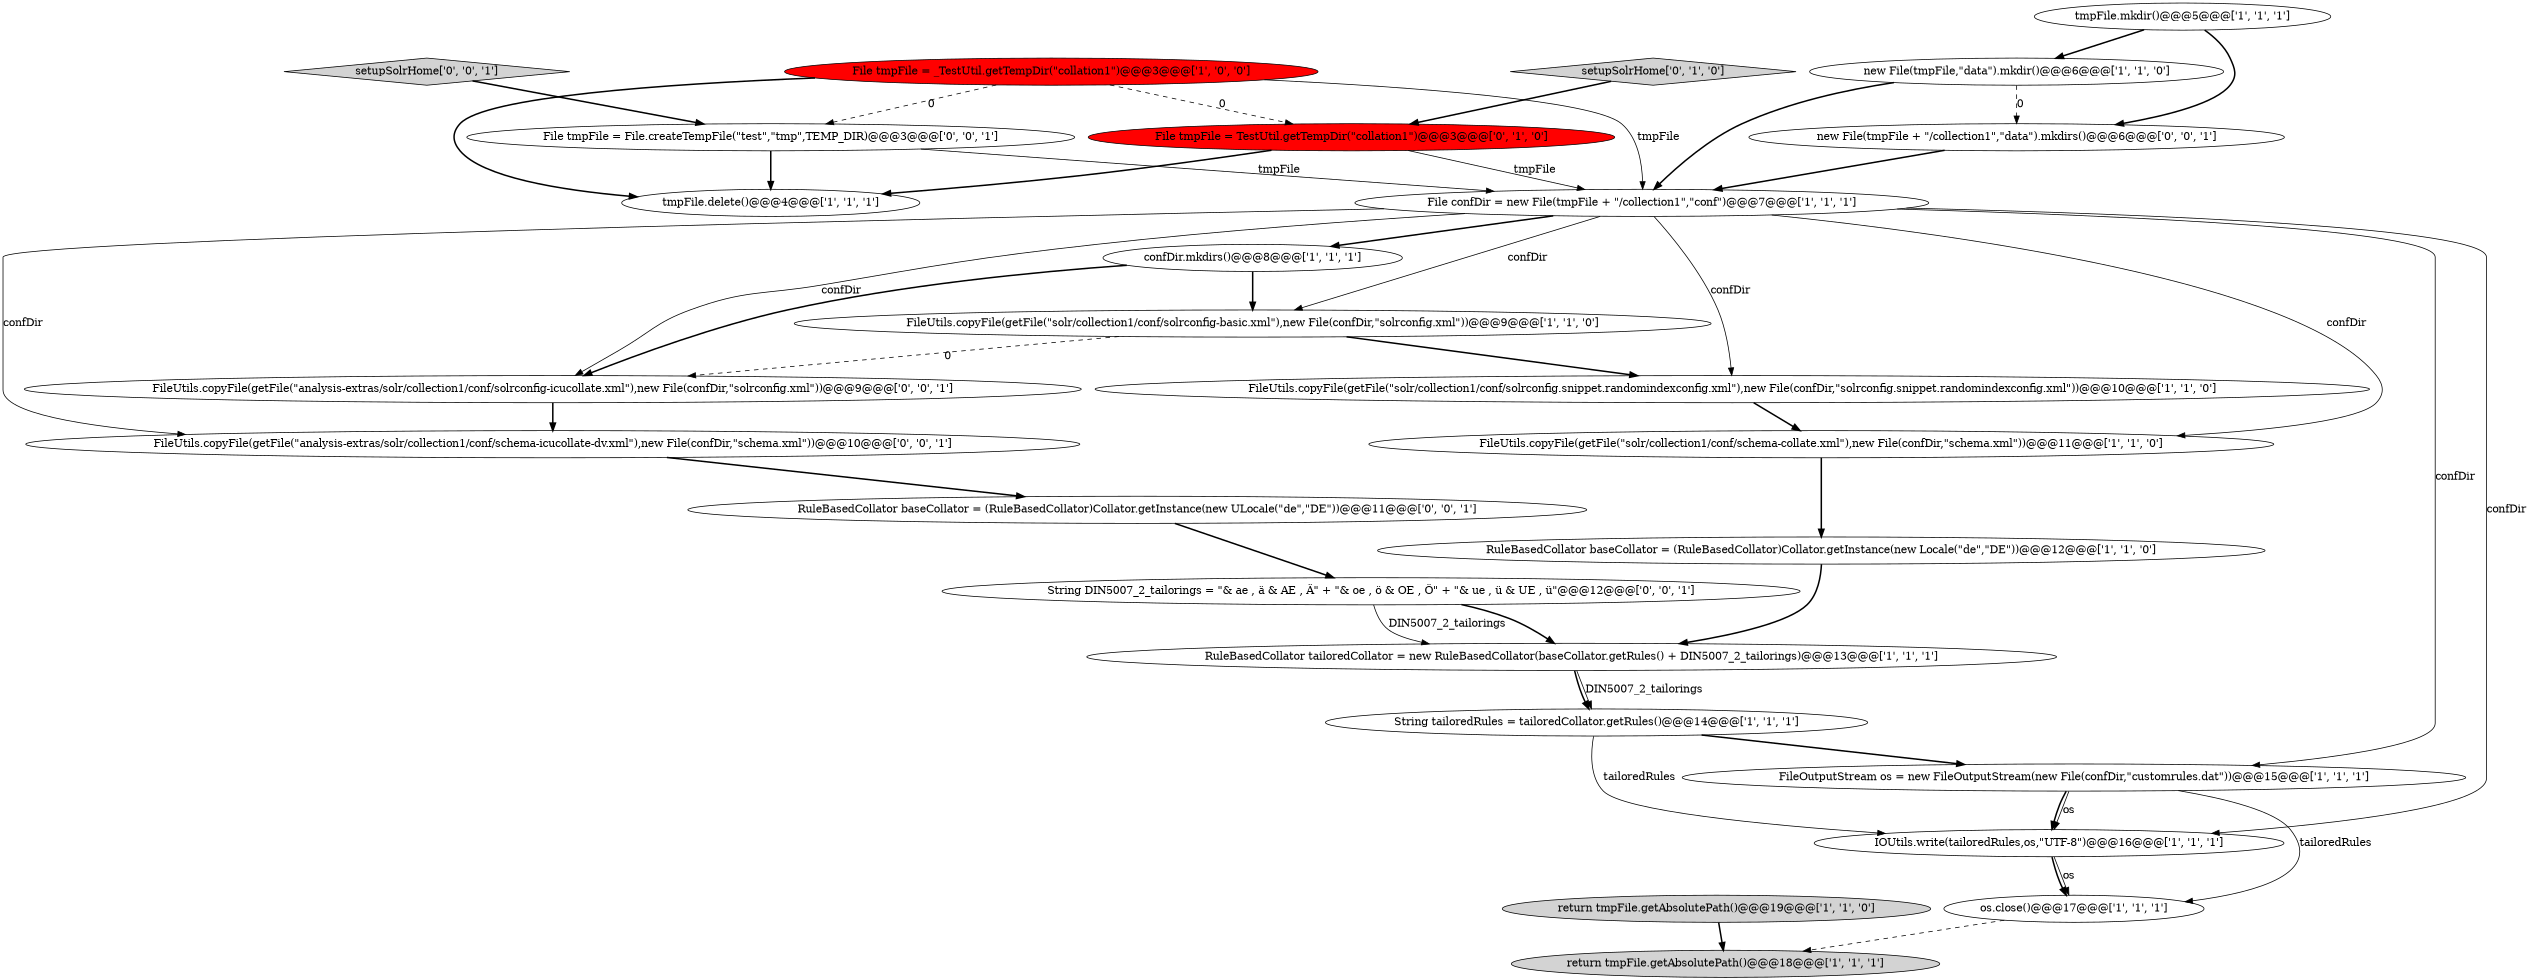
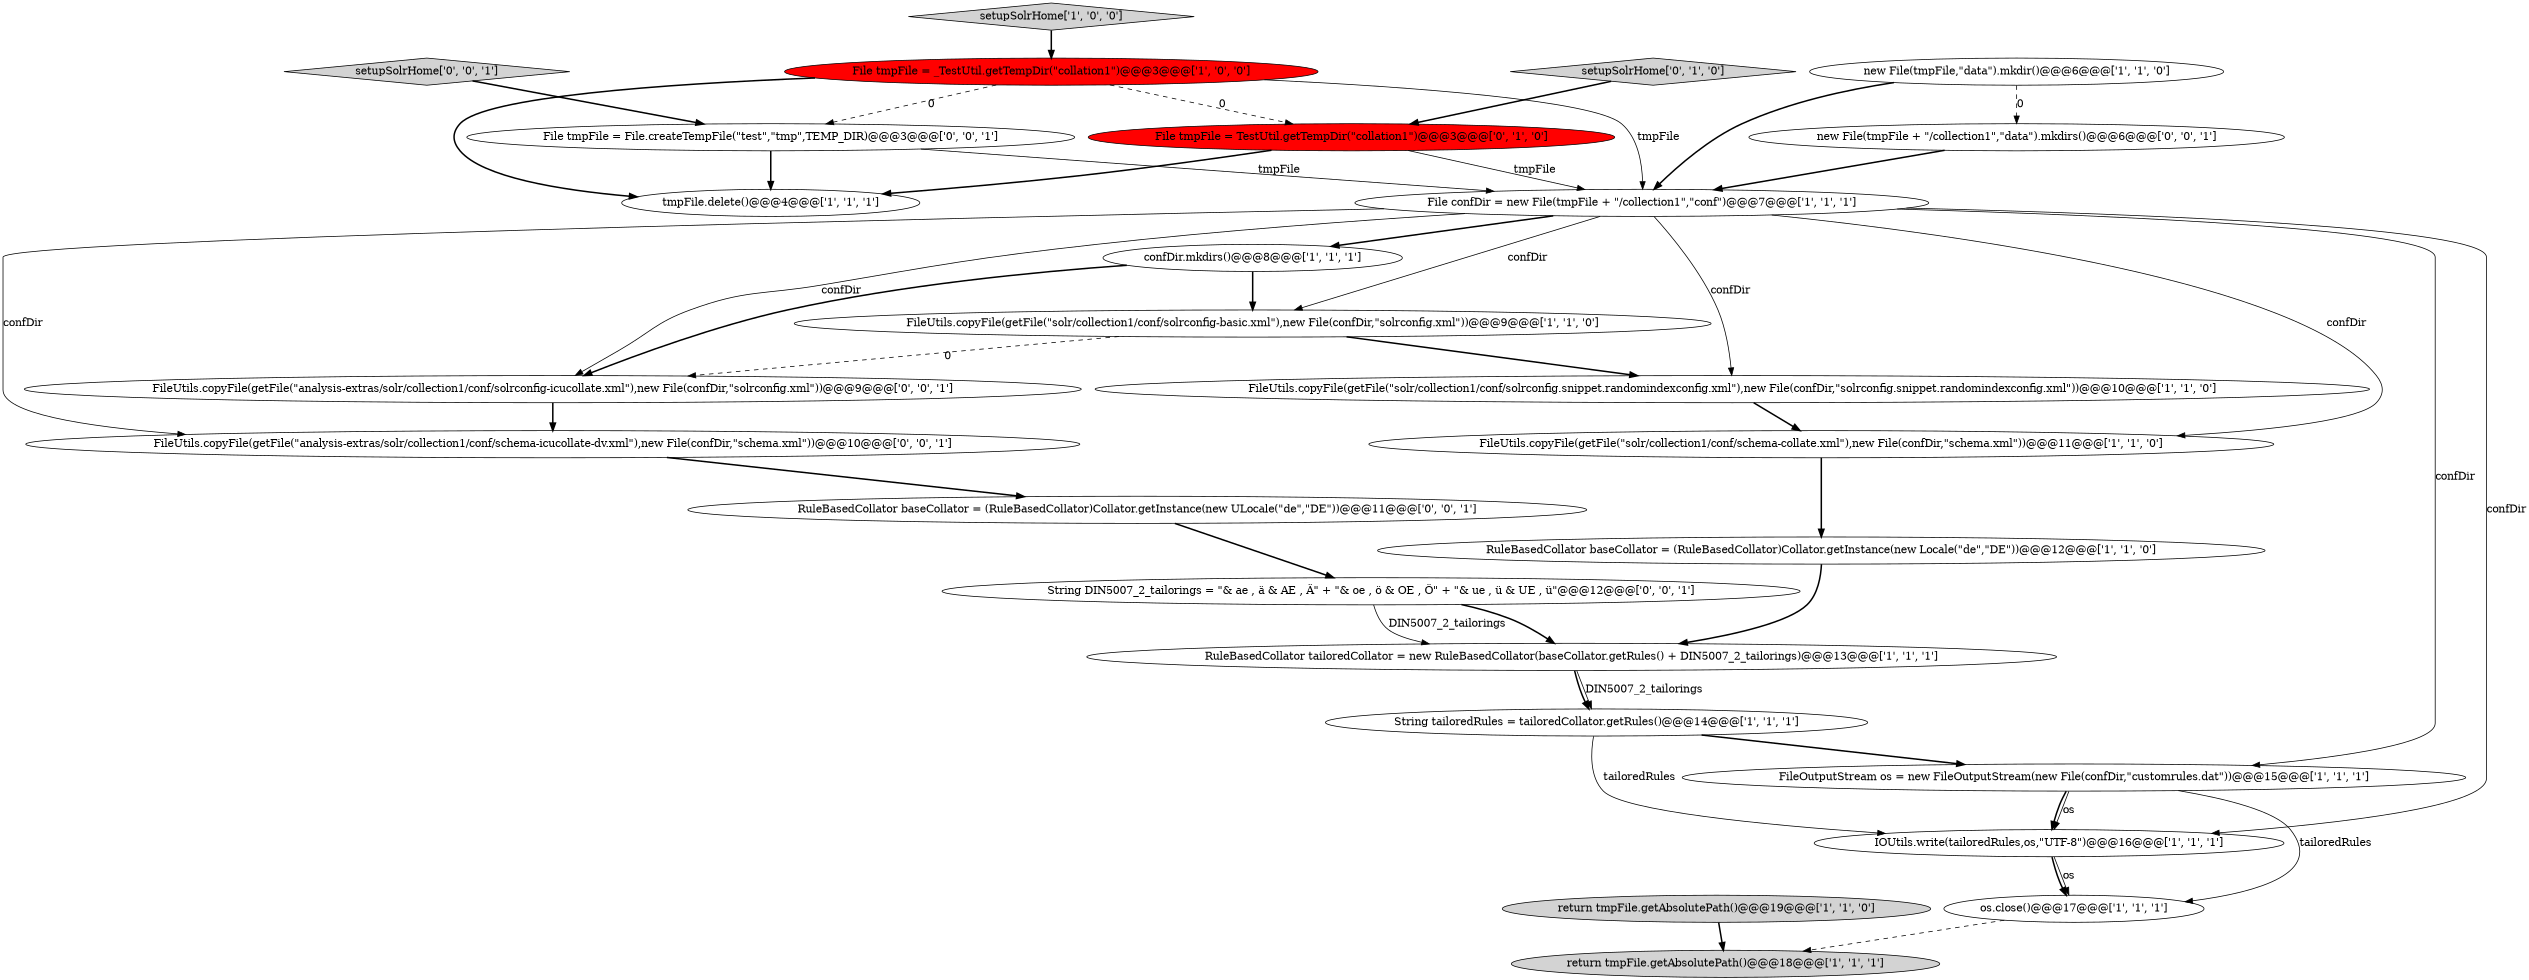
  digraph {
    node [fillcolor=white shape=ellipse style=filled]
    edge [style=bold]
    n1 [label="File tmpFile = File.createTempFile(\"test\",\"tmp\",TEMP_DIR)@@@3@@@['0', '0', '1']"]
    n2 [label="File confDir = new File(tmpFile + \"/collection1\",\"conf\")@@@7@@@['1', '1', '1']"]
    n3 [label="tmpFile.delete()@@@4@@@['1', '1', '1']"]
    n4 [label="FileUtils.copyFile(getFile(\"analysis-extras/solr/collection1/conf/solrconfig-icucollate.xml\"),new File(confDir,\"solrconfig.xml\"))@@@9@@@['0', '0', '1']"]
    n5 [label="FileUtils.copyFile(getFile(\"analysis-extras/solr/collection1/conf/schema-icucollate-dv.xml\"),new File(confDir,\"schema.xml\"))@@@10@@@['0', '0', '1']"]
    n6 [label="FileUtils.copyFile(getFile(\"solr/collection1/conf/solrconfig.snippet.randomindexconfig.xml\"),new File(confDir,\"solrconfig.snippet.randomindexconfig.xml\"))@@@10@@@['1', '1', '0']"]
    n7 [label="FileUtils.copyFile(getFile(\"solr/collection1/conf/schema-collate.xml\"),new File(confDir,\"schema.xml\"))@@@11@@@['1', '1', '0']"]
    n8 [label="IOUtils.write(tailoredRules,os,\"UTF-8\")@@@16@@@['1', '1', '1']"]
    n9 [label="FileOutputStream os = new FileOutputStream(new File(confDir,\"customrules.dat\"))@@@15@@@['1', '1', '1']"]
    n10 [label="confDir.mkdirs()@@@8@@@['1', '1', '1']"]
    n11 [label="FileUtils.copyFile(getFile(\"solr/collection1/conf/solrconfig-basic.xml\"),new File(confDir,\"solrconfig.xml\"))@@@9@@@['1', '1', '0']"]
    n12 [label="RuleBasedCollator baseCollator = (RuleBasedCollator)Collator.getInstance(new Locale(\"de\",\"DE\"))@@@12@@@['1', '1', '0']"]
    n13 [label="RuleBasedCollator tailoredCollator = new RuleBasedCollator(baseCollator.getRules() + DIN5007_2_tailorings)@@@13@@@['1', '1', '1']"]
    n14 [label="String tailoredRules = tailoredCollator.getRules()@@@14@@@['1', '1', '1']"]
    n15 [label="RuleBasedCollator baseCollator = (RuleBasedCollator)Collator.getInstance(new ULocale(\"de\",\"DE\"))@@@11@@@['0', '0', '1']"]
    n16 [fillcolor=red label="File tmpFile = TestUtil.getTempDir(\"collation1\")@@@3@@@['0', '1', '0']"]
    n17 [label="os.close()@@@17@@@['1', '1', '1']"]
    n18 [fillcolor=lightgray label="return tmpFile.getAbsolutePath()@@@18@@@['1', '1', '1']"]
    n19 [fillcolor=red label="File tmpFile = _TestUtil.getTempDir(\"collation1\")@@@3@@@['1', '0', '0']"]
    n20 [label="String DIN5007_2_tailorings = \"& ae , ä & AE , Ä\" + \"& oe , ö & OE , Ö\" + \"& ue , ü & UE , ü\"@@@12@@@['0', '0', '1']"]
    n21 [label="new File(tmpFile,\"data\").mkdir()@@@6@@@['1', '1', '0']"]
    n22 [label="new File(tmpFile + \"/collection1\",\"data\").mkdirs()@@@6@@@['0', '0', '1']"]
-   n23 [label="tmpFile.mkdir()@@@5@@@['1', '1', '1']"]
    n24 [fillcolor=lightgray label="setupSolrHome['0', '1', '0']" shape=diamond]
    n25 [fillcolor=lightgray label="setupSolrHome['0', '0', '1']" shape=diamond]
+   n26 [fillcolor=lightgray label="setupSolrHome['1', '0', '0']" shape=diamond]
    n27 [fillcolor=lightgray label="return tmpFile.getAbsolutePath()@@@19@@@['1', '1', '0']"]
    n1 -> n2 [label=tmpFile style=solid]
    n1 -> n3
    n2 -> n4 [label=confDir style=solid]
    n2 -> n5 [label=confDir style=solid]
    n2 -> n6 [label=confDir style=solid]
    n2 -> n7 [label=confDir style=solid]
    n2 -> n8 [label=confDir style=solid]
    n2 -> n9 [label=confDir style=solid]
    n2 -> n10
    n2 -> n11 [label=confDir style=solid]
    n4 -> n5
    n5 -> n15
    n6 -> n7
    n7 -> n12
    n8 -> n17 [label=os style=solid]
    n8 -> n17
    n9 -> n8
    n9 -> n8 [label=os style=solid]
    n9 -> n17 [label=tailoredRules style=solid]
    n10 -> n4
    n10 -> n11
    n11 -> n4 [label=0 style=dashed]
    n11 -> n6
    n12 -> n13
    n13 -> n14 [label=DIN5007_2_tailorings style=solid]
    n13 -> n14
    n14 -> n8 [label=tailoredRules style=solid]
    n14 -> n9
    n15 -> n20
    n16 -> n2 [label=tmpFile style=solid]
    n16 -> n3
    n17 -> n18 [style=dashed]
    n19 -> n1 [label=0 style=dashed]
    n19 -> n2 [label=tmpFile style=solid]
    n19 -> n3
    n19 -> n16 [label=0 style=dashed]
    n20 -> n13
    n20 -> n13 [label=DIN5007_2_tailorings style=solid]
    n21 -> n2
    n21 -> n22 [label=0 style=dashed]
    n22 -> n2
-   n23 -> n21
-   n23 -> n22
    n24 -> n16
    n25 -> n1
+   n26 -> n19
    n27 -> n18
  }
